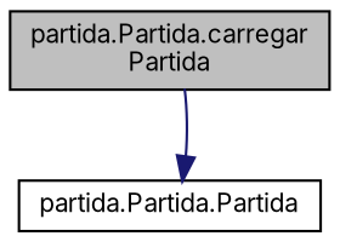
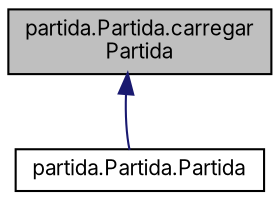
  digraph {
    rankdir=TB
    fontname=Inter
    node [color=black fontname=Inter fontsize=10 shape=record style=filled]
    n1 [fillcolor=grey75 fontcolor=black height=0.2 label="partida.Partida.carregar\lPartida" width=0.4]
    n2 [fillcolor=white height=0.2 label="partida.Partida.Partida" width=0.4]
-   n2 -> n1 [color=midnightblue dir=back fontname=Inter fontsize=10 labelfontname=Helvetica labelfontsize=10 style=solid]
+   n1 -> n2 [color=midnightblue dir=back fontname=Inter fontsize=10 labelfontname=Helvetica labelfontsize=10 style=solid]
  }
